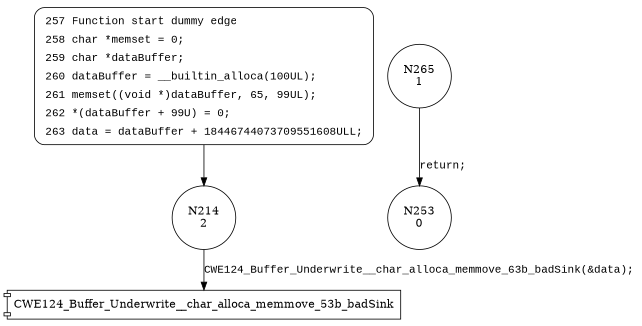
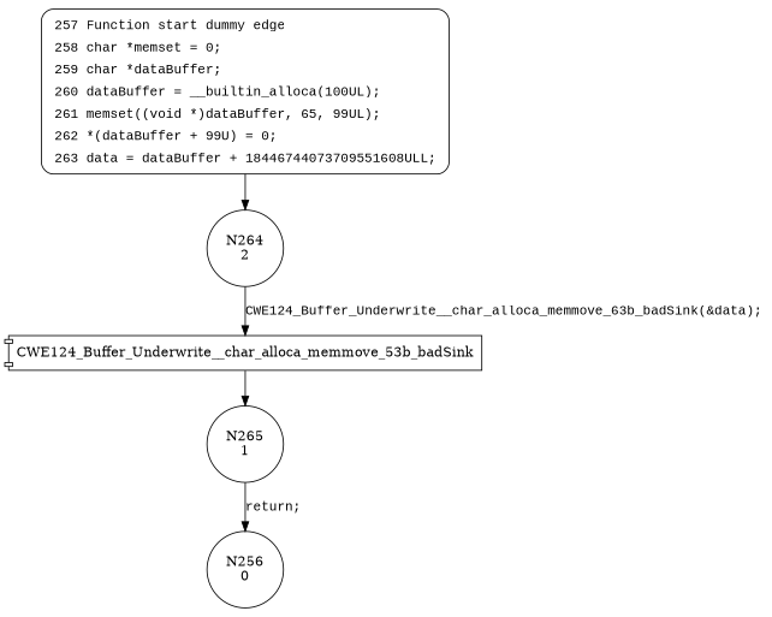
  digraph {
    node [shape=circle]
    edge [fontname="Courier New"]
-   n1 [label="N214\n2"]
+   n1 [label="N264\n2"]
    n2 [label=CWE124_Buffer_Underwrite__char_alloca_memmove_53b_badSink shape=component]
    n3 [label="N265\n1"]
-   n4 [label="N253\n0"]
+   n4 [label="N256\n0"]
    n5 [fillcolor=white fontname="Courier New" label=<<table border="0" cellborder="0" cellpadding="3" bgcolor="white"><tr><td align="right">257</td><td align="left">Function start dummy edge</td></tr><tr><td align="right">258</td><td align="left">char *memset = 0;</td></tr><tr><td align="right">259</td><td align="left">char *dataBuffer;</td></tr><tr><td align="right">260</td><td align="left">dataBuffer = __builtin_alloca(100UL);</td></tr><tr><td align="right">261</td><td align="left">memset((void *)dataBuffer, 65, 99UL);</td></tr><tr><td align="right">262</td><td align="left">*(dataBuffer + 99U) = 0;</td></tr><tr><td align="right">263</td><td align="left">data = dataBuffer + 18446744073709551608ULL;</td></tr></table>> penwidth=1 shape=Mrecord style="filled,bold"]
    n1 -> n2 [label="CWE124_Buffer_Underwrite__char_alloca_memmove_63b_badSink(&data);"]
+   n2 -> n3
    n3 -> n4 [label="return;"]
    n5 -> n1 [fontname=""]
  }
